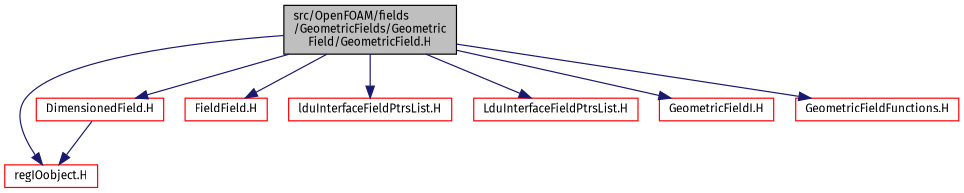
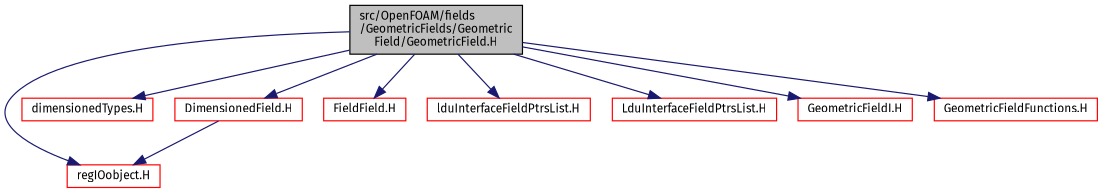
  digraph {
    fontname="Fira Sans"
    node [color=red fontname="Fira Sans" fontsize=10 shape=record]
    edge [color=midnightblue fontname="Fira Sans" fontsize=10 labelfontname=FreeSans labelfontsize=10 style=solid]
    n1 [color=black fillcolor=grey75 fontcolor=black height=0.2 label="src/OpenFOAM/fields\l/GeometricFields/Geometric\lField/GeometricField.H" style=filled width=0.4]
    n2 [height=0.2 label="regIOobject.H" width=0.4]
+   n3 [height=0.2 label="dimensionedTypes.H" width=0.4]
    n4 [height=0.2 label="DimensionedField.H" width=0.4]
    n5 [height=0.2 label="FieldField.H" width=0.4]
    n6 [height=0.2 label="lduInterfaceFieldPtrsList.H" width=0.4]
    n7 [height=0.2 label="LduInterfaceFieldPtrsList.H" width=0.4]
    n8 [height=0.2 label="GeometricFieldI.H" width=0.4]
    n9 [height=0.2 label="GeometricFieldFunctions.H" width=0.4]
    n1 -> n2
+   n1 -> n3
    n1 -> n4
    n1 -> n5
    n1 -> n6
    n1 -> n7
    n1 -> n8
    n1 -> n9
    n4 -> n2
  }
